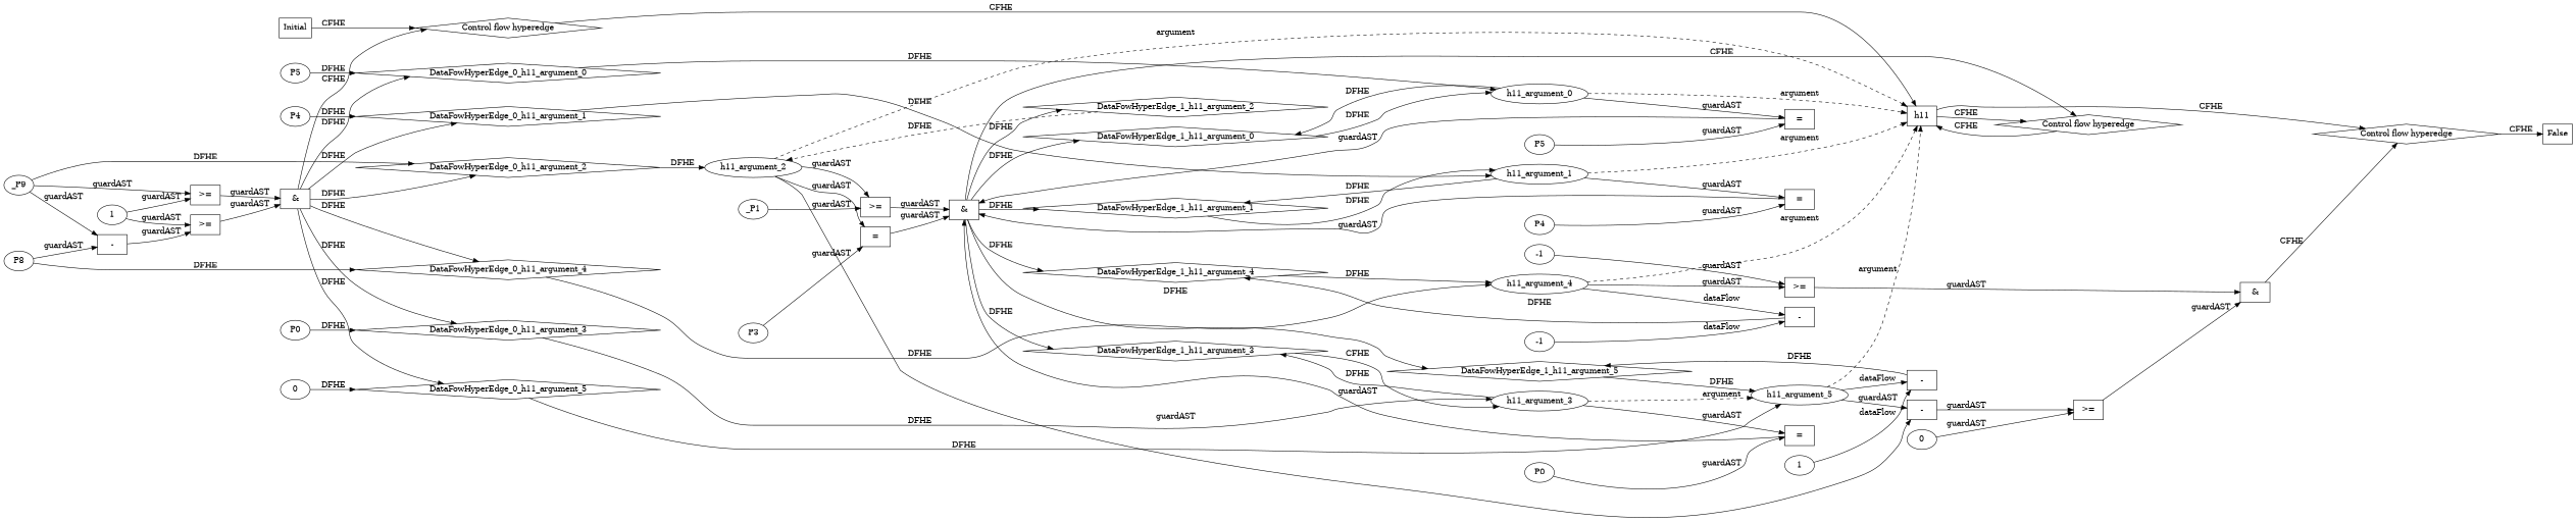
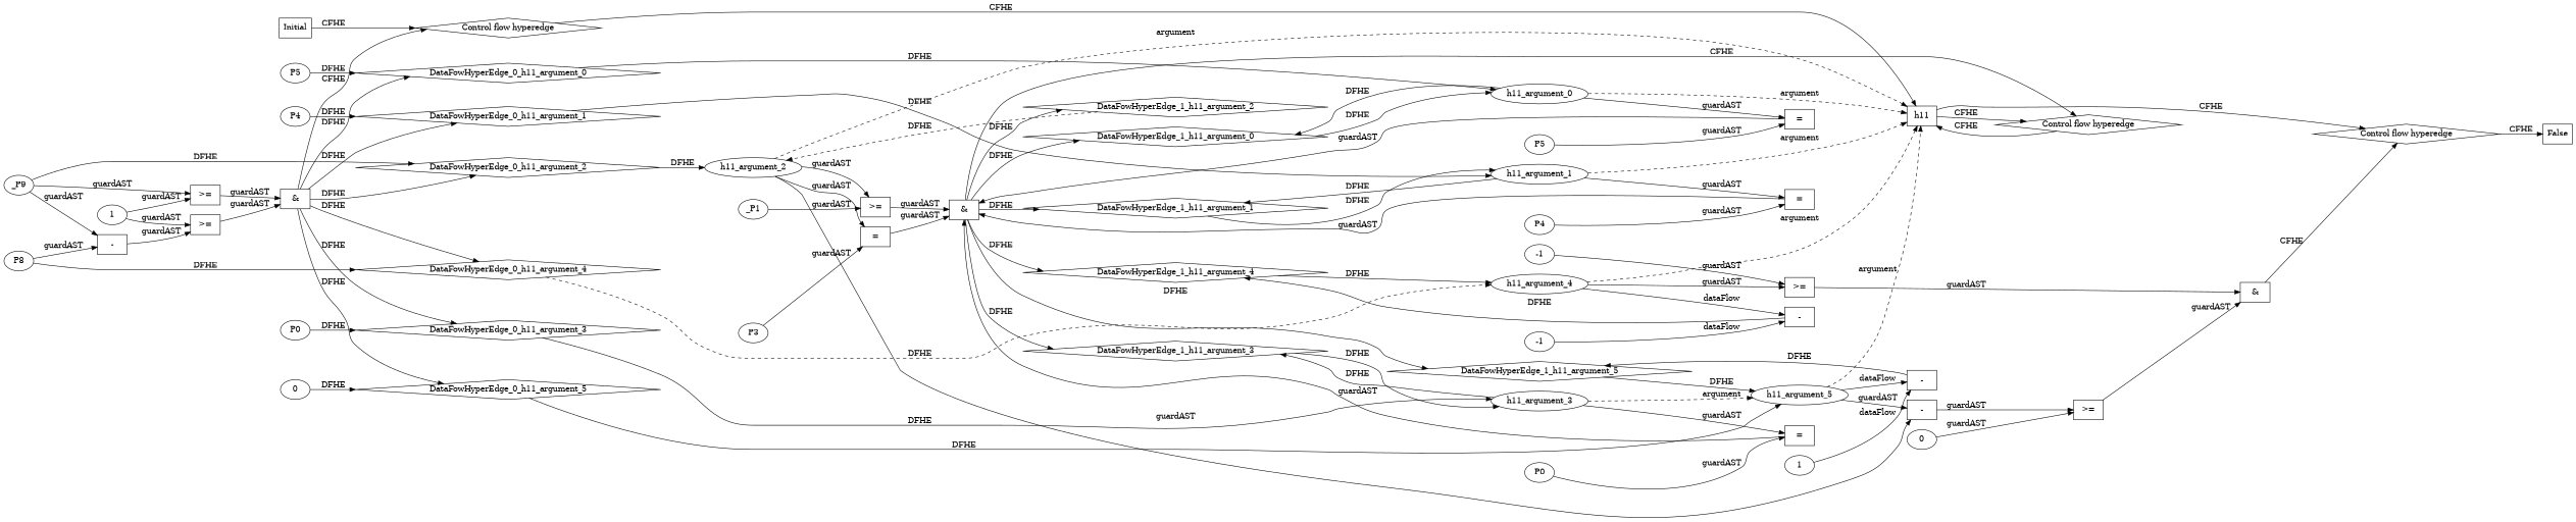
  digraph {
    rankdir=LR
    node [shape=rect]
    n1 [GNNNodeID=6 label=_P9 nodeName=xxxh11___Initial_0xxxdataFlow_0_node_0 shape=""]
    n2 [GNNNodeID=13 label="-" nodeName=xxxh11___Initial_0xxxguard_0_node_1]
    n3 [GNNNodeID=15 label=">=" nodeName=xxxh11___Initial_0xxxguard1_node_0]
    n4 [label=DataFowHyperEdge_0_h11_argument_2 nodeName=DataFowHyperEdge_0_h11_argument_2 shape=diamond]
    n5 [GNNNodeID=12 label=">=" nodeName=xxxh11___Initial_0xxxguard_0_node_0]
    n6 [andName=xxxh11___Initial_0xxx_and label="&"]
    n7 [GNNNodeID=38 label=h11_argument_2 nodeName=argument2 shape=oval]
    n8 [GNNNodeID=7 label=0 nodeName=xxxh11___Initial_0xxxdataFlow1_node_0 shape=""]
    n9 [label=DataFowHyperEdge_0_h11_argument_5 nodeName=DataFowHyperEdge_0_h11_argument_5 shape=diamond]
    n10 [GNNNodeID=38 label=h11_argument_5 nodeName=argument5 shape=oval]
    n11 [GNNNodeID=8 label=P0 nodeName=xxxh11___Initial_0xxxdataFlow2_node_0 shape=""]
    n12 [label=DataFowHyperEdge_0_h11_argument_3 nodeName=DataFowHyperEdge_0_h11_argument_3 shape=diamond]
    n13 [GNNNodeID=38 label=h11_argument_3 nodeName=argument3 shape=oval]
    n14 [GNNNodeID=9 label=P5 nodeName=xxxh11___Initial_0xxxdataFlow3_node_0 shape=""]
    n15 [label=DataFowHyperEdge_0_h11_argument_0 nodeName=DataFowHyperEdge_0_h11_argument_0 shape=diamond]
    n16 [GNNNodeID=38 label=h11_argument_0 nodeName=argument0 shape=oval]
    n17 [GNNNodeID=10 label=P4 nodeName=xxxh11___Initial_0xxxdataFlow4_node_0 shape=""]
    n18 [label=DataFowHyperEdge_0_h11_argument_1 nodeName=DataFowHyperEdge_0_h11_argument_1 shape=diamond]
    n19 [GNNNodeID=38 label=h11_argument_1 nodeName=argument1 shape=oval]
    n20 [GNNNodeID=11 label=P8 nodeName=xxxh11___Initial_0xxxdataFlow5_node_0 shape=""]
    n21 [label=DataFowHyperEdge_0_h11_argument_4 nodeName=DataFowHyperEdge_0_h11_argument_4 shape=diamond]
    n22 [GNNNodeID=38 label=h11_argument_4 nodeName=argument4 shape=oval]
    n23 [hyperEdgeNodeID=0 label="Control flow hyperedge" nodeName=ControlFowHyperEdge_0 shape=diamond]
    n24 [GNNNodeID=14 label=1 nodeName=xxxh11___Initial_0xxxguard_0_node_4 shape=""]
    n25 [GNNNodeID=16 label="-" nodeName=xxxh11___h11_1xxxdataFlow_0_node_0]
    n26 [label=DataFowHyperEdge_1_h11_argument_5 nodeName=DataFowHyperEdge_1_h11_argument_5 shape=diamond]
    n27 [GNNNodeID=17 label=1 nodeName=xxxh11___h11_1xxxdataFlow_0_node_2 shape=""]
    n28 [GNNNodeID=34 label="-" nodeName=xxxFALSE___h11_2xxxguard1_node_2]
    n29 [GNNNodeID=35 label=h11 nodeName=h11]
    n30 [GNNNodeID=32 label=">=" nodeName=xxxFALSE___h11_2xxxguard1_node_0]
    n31 [hyperEdgeNodeID=1 label="Control flow hyperedge" nodeName=ControlFowHyperEdge_1 shape=diamond]
    n32 [hyperEdgeNodeID=2 label="Control flow hyperedge" nodeName=ControlFowHyperEdge_2 shape=diamond]
    n33 [GNNNodeID=18 label="-" nodeName=xxxh11___h11_1xxxdataFlow1_node_0]
    n34 [label=DataFowHyperEdge_1_h11_argument_4 nodeName=DataFowHyperEdge_1_h11_argument_4 shape=diamond]
    n35 [GNNNodeID=19 label=-1 nodeName=xxxh11___h11_1xxxdataFlow1_node_2 shape=""]
    n36 [GNNNodeID=30 label=">=" nodeName=xxxFALSE___h11_2xxxguard_0_node_0]
    n37 [andName=xxxFALSE___h11_2xxx_and label="&"]
    n38 [GNNNodeID=20 label="=" nodeName=xxxh11___h11_1xxxguard_0_node_0]
    n39 [andName=xxxh11___h11_1xxx_and label="&"]
    n40 [label=DataFowHyperEdge_1_h11_argument_3 nodeName=DataFowHyperEdge_1_h11_argument_3 shape=diamond]
    n41 [label=DataFowHyperEdge_1_h11_argument_2 nodeName=DataFowHyperEdge_1_h11_argument_2 shape=diamond]
    n42 [label=DataFowHyperEdge_1_h11_argument_0 nodeName=DataFowHyperEdge_1_h11_argument_0 shape=diamond]
    n43 [label=DataFowHyperEdge_1_h11_argument_1 nodeName=DataFowHyperEdge_1_h11_argument_1 shape=diamond]
    n44 [GNNNodeID=21 label=P0 nodeName=xxxh11___h11_1xxxguard_0_node_1 shape=""]
    n45 [GNNNodeID=22 label="=" nodeName=xxxh11___h11_1xxxguard1_node_0]
    n46 [GNNNodeID=23 label=P3 nodeName=xxxh11___h11_1xxxguard1_node_1 shape=""]
    n47 [GNNNodeID=24 label=">=" nodeName=xxxh11___h11_1xxxguard2_node_0]
    n48 [GNNNodeID=25 label=_P1 nodeName=xxxh11___h11_1xxxguard2_node_2 shape=""]
    n49 [GNNNodeID=26 label="=" nodeName=xxxh11___h11_1xxxguard3_node_0]
    n50 [GNNNodeID=27 label=P5 nodeName=xxxh11___h11_1xxxguard3_node_1 shape=""]
    n51 [GNNNodeID=28 label="=" nodeName=xxxh11___h11_1xxxguard4_node_0]
    n52 [GNNNodeID=29 label=P4 nodeName=xxxh11___h11_1xxxguard4_node_1 shape=""]
    n53 [GNNNodeID=31 label=-1 nodeName=xxxFALSE___h11_2xxxguard_0_node_1 shape=""]
    n54 [GNNNodeID=33 label=0 nodeName=xxxFALSE___h11_2xxxguard1_node_1 shape=""]
    n55 [GNNNodeID=36 label=False nodeName=False]
    n56 [GNNNodeID=37 label=Initial nodeName=Initial]
    n1 -> n2 [label=guardAST]
    n1 -> n3 [label=guardAST]
    n1 -> n4 [label=DFHE]
    n2 -> n5 [label=guardAST]
    n3 -> n6 [label=guardAST]
    n4 -> n7 [label=DFHE]
    n5 -> n6 [label=guardAST]
    n6 -> n4 [label=DFHE]
    n6 -> n9 [label=DFHE]
    n6 -> n12 [label=DFHE]
    n6 -> n15 [label=DFHE]
    n6 -> n18 [label=DFHE]
    n6 -> n21 [label=DFHE]
    n6 -> n23 [label=CFHE]
    n7 -> n28 [label=guardAST]
    n7 -> n29 [label=argument style=dashed]
    n7 -> n45 [label=guardAST]
    n7 -> n47 [label=guardAST]
    n8 -> n9 [label=DFHE]
    n9 -> n10 [label=DFHE]
    n10 -> n25 [label=dataFlow]
    n10 -> n28 [label=guardAST]
    n10 -> n29 [label=argument style=dashed]
    n11 -> n12 [label=DFHE]
    n12 -> n13 [label=DFHE]
    n13 -> n10 [label=argument style=dashed]
    n13 -> n38 [label=guardAST]
    n13 -> n40 [label=DFHE]
    n14 -> n15 [label=DFHE]
    n15 -> n16 [label=DFHE]
    n16 -> n29 [label=argument style=dashed]
    n16 -> n42 [label=DFHE]
    n16 -> n49 [label=guardAST]
    n17 -> n18 [label=DFHE]
    n18 -> n19 [label=DFHE]
    n19 -> n29 [label=argument style=dashed]
    n19 -> n43 [label=DFHE]
    n19 -> n51 [label=guardAST]
    n20 -> n2 [label=guardAST]
    n20 -> n21 [label=DFHE]
-   n21 -> n22 [label=DFHE]
+   n21 -> n22 [label=DFHE style=dashed]
    n22 -> n29 [label=argument style=dashed]
    n22 -> n33 [label=dataFlow]
    n22 -> n36 [label=guardAST]
    n23 -> n29 [label=CFHE]
    n24 -> n3 [label=guardAST]
    n24 -> n5 [label=guardAST]
    n25 -> n26 [label=DFHE]
    n26 -> n10 [label=DFHE]
    n27 -> n25 [label=dataFlow]
    n28 -> n30 [label=guardAST]
    n29 -> n31 [label=CFHE]
    n29 -> n32 [label=CFHE]
    n30 -> n37 [label=guardAST]
    n31 -> n29 [label=CFHE]
    n32 -> n55 [label=CFHE]
    n33 -> n34 [label=DFHE]
    n34 -> n22 [label=DFHE]
    n35 -> n33 [label=dataFlow]
    n36 -> n37 [label=guardAST]
    n37 -> n32 [label=CFHE]
    n38 -> n39 [label=guardAST]
    n39 -> n26 [label=DFHE]
    n39 -> n31 [label=CFHE]
    n39 -> n34 [label=DFHE]
    n39 -> n40 [label=DFHE]
    n39 -> n41 [label=DFHE]
    n39 -> n42 [label=DFHE]
    n39 -> n43 [label=DFHE]
-   n40 -> n13 [label=CFHE]
+   n40 -> n13 [label=DFHE]
    n41 -> n7 [label=DFHE style=dashed]
    n42 -> n16 [label=DFHE]
    n43 -> n19 [label=DFHE]
    n44 -> n38 [label=guardAST]
    n45 -> n39 [label=guardAST]
    n46 -> n45 [label=guardAST]
    n47 -> n39 [label=guardAST]
    n48 -> n47 [label=guardAST]
    n49 -> n39 [label=guardAST]
    n50 -> n49 [label=guardAST]
    n51 -> n39 [label=guardAST]
    n52 -> n51 [label=guardAST]
    n53 -> n36 [label=guardAST]
    n54 -> n30 [label=guardAST]
    n56 -> n23 [label=CFHE]
  }
